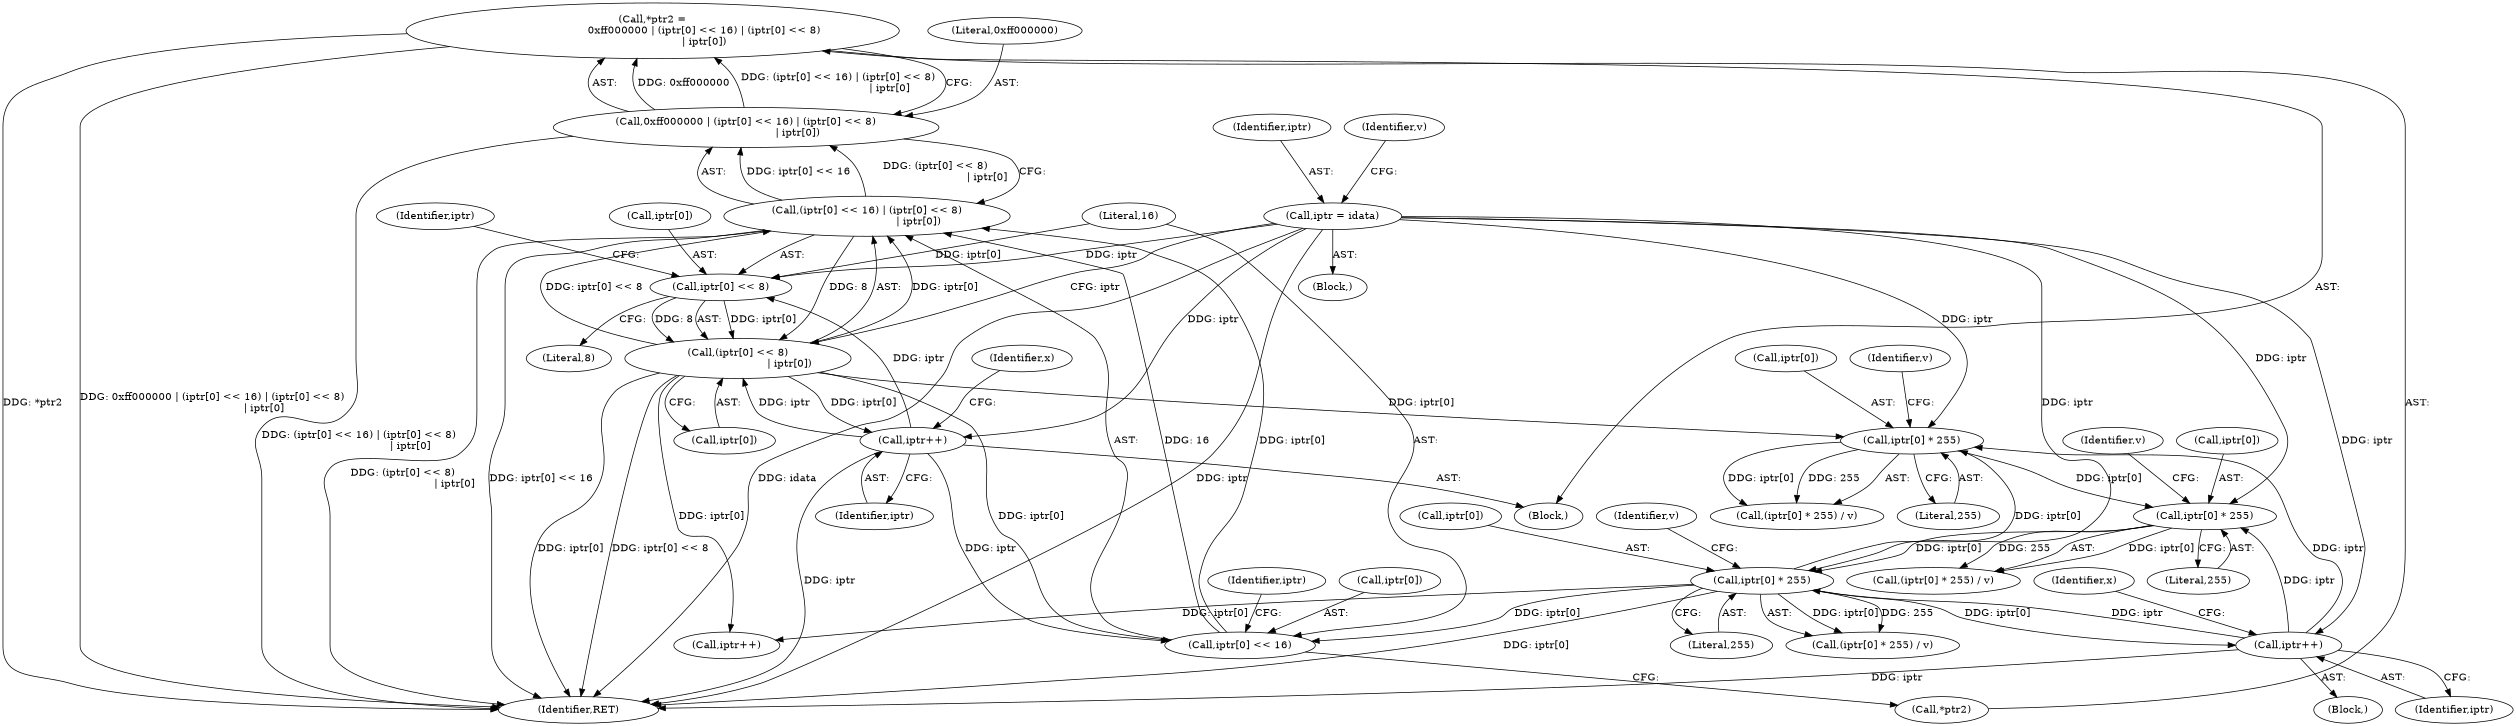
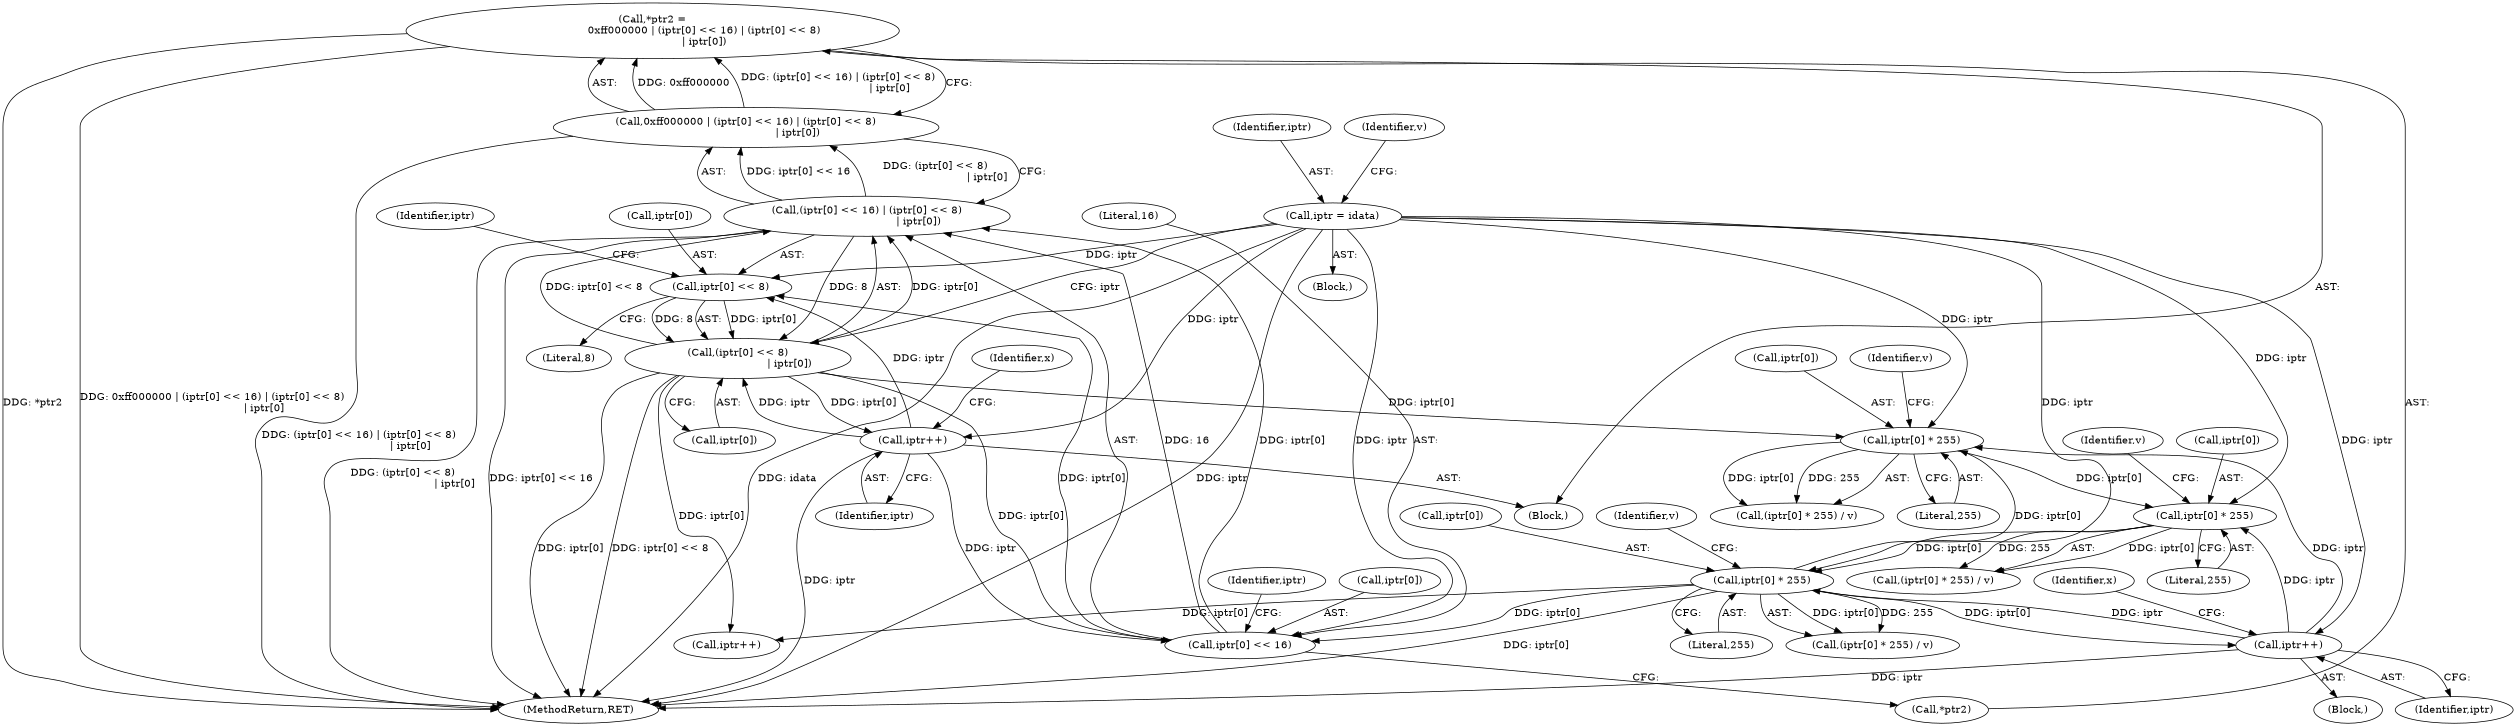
  digraph {
    n1 [label="(Call,*ptr2 =\n                               0xff000000 | (iptr[0] << 16) | (iptr[0] << 8)\n                               | iptr[0])"]
    n2 [label="(Call,0xff000000 | (iptr[0] << 16) | (iptr[0] << 8)\n                               | iptr[0])"]
-   n3 [label="(Identifier,RET)"]
+   n3 [label="(MethodReturn,RET)"]
    n4 [label="(Block,)"]
    n5 [label="(Call,(iptr[0] << 16) | (iptr[0] << 8)\n                               | iptr[0])"]
    n6 [label="(Call,(iptr[0] << 8)\n                               | iptr[0])"]
    n7 [label="(Call,iptr[0] << 8)"]
    n8 [label="(Call,iptr[0] << 16)"]
    n9 [label="(Call,iptr++)"]
    n10 [label="(Call,iptr[0] * 255)"]
    n11 [label="(Call,iptr[0])"]
    n12 [label="(Call,iptr++)"]
    n13 [label="(Call,*ptr2)"]
    n14 [label="(Literal,8)"]
    n15 [label="(Literal,16)"]
    n16 [label="(Identifier,iptr)"]
    n17 [label="(Call,iptr[0] * 255)"]
    n18 [label="(Call,(iptr[0] * 255) / v)"]
    n19 [label="(Literal,255)"]
    n20 [label="(Call,iptr = idata)"]
    n21 [label="(Call,iptr[0] * 255)"]
    n22 [label="(Call,iptr++)"]
    n23 [label="(Block,)"]
    n24 [label="(Call,(iptr[0] * 255) / v)"]
    n25 [label="(Literal,255)"]
    n26 [label="(Literal,255)"]
    n27 [label="(Call,(iptr[0] * 255) / v)"]
    n28 [label="(Identifier,iptr)"]
    n29 [label="(Block,)"]
    n30 [label="(Call,iptr[0])"]
    n31 [label="(Identifier,v)"]
    n32 [label="(Identifier,x)"]
    n33 [label="(Identifier,iptr)"]
-   n34 [label="(Literal,0xff000000)"]
    n35 [label="(Call,iptr[0])"]
    n36 [label="(Identifier,iptr)"]
    n37 [label="(Identifier,v)"]
    n38 [label="(Call,iptr[0])"]
    n39 [label="(Call,iptr[0])"]
    n40 [label="(Call,iptr[0])"]
    n41 [label="(Identifier,x)"]
    n42 [label="(Identifier,iptr)"]
    n43 [label="(Identifier,v)"]
    n44 [label="(Identifier,v)"]
    n1 -> n2 [label="CFG: "]
    n1 -> n3 [label="DDG: *ptr2"]
    n1 -> n3 [label="DDG: 0xff000000 | (iptr[0] << 16) | (iptr[0] << 8)\n                               | iptr[0]"]
    n1 -> n4 [label="AST: "]
    n2 -> n1 [label="AST: "]
    n2 -> n1 [label="DDG: 0xff000000"]
    n2 -> n1 [label="DDG: (iptr[0] << 16) | (iptr[0] << 8)\n                               | iptr[0]"]
    n2 -> n3 [label="DDG: (iptr[0] << 16) | (iptr[0] << 8)\n                               | iptr[0]"]
    n2 -> n5 [label="CFG: "]
    n5 -> n2 [label="AST: "]
    n5 -> n2 [label="DDG: iptr[0] << 16"]
    n5 -> n2 [label="DDG: (iptr[0] << 8)\n                               | iptr[0]"]
    n5 -> n3 [label="DDG: (iptr[0] << 8)\n                               | iptr[0]"]
    n5 -> n3 [label="DDG: iptr[0] << 16"]
    n5 -> n6 [label="DDG: 8"]
    n5 -> n7 [label="AST: "]
    n6 -> n3 [label="DDG: iptr[0]"]
    n6 -> n3 [label="DDG: iptr[0] << 8"]
    n6 -> n5 [label="AST: "]
    n6 -> n5 [label="DDG: iptr[0] << 8"]
    n6 -> n5 [label="DDG: iptr[0]"]
    n6 -> n8 [label="DDG: iptr[0]"]
    n6 -> n9 [label="DDG: iptr[0]"]
    n6 -> n10 [label="DDG: iptr[0]"]
    n6 -> n11 [label="CFG: "]
    n6 -> n12 [label="DDG: iptr[0]"]
    n7 -> n6 [label="AST: "]
    n7 -> n6 [label="DDG: iptr[0]"]
    n7 -> n6 [label="DDG: 8"]
    n7 -> n14 [label="CFG: "]
    n8 -> n5 [label="AST: "]
    n8 -> n5 [label="DDG: iptr[0]"]
    n8 -> n5 [label="DDG: 16"]
-   n15 -> n7 [label="DDG: iptr[0]"]
+   n8 -> n7 [label="DDG: iptr[0]"]
    n8 -> n13 [label="CFG: "]
    n9 -> n3 [label="DDG: iptr"]
    n9 -> n4 [label="AST: "]
    n9 -> n6 [label="DDG: iptr"]
    n9 -> n7 [label="DDG: iptr"]
    n9 -> n8 [label="DDG: iptr"]
    n9 -> n16 [label="CFG: "]
    n10 -> n17 [label="DDG: iptr[0]"]
    n10 -> n18 [label="AST: "]
    n10 -> n18 [label="DDG: iptr[0]"]
    n10 -> n18 [label="DDG: 255"]
    n10 -> n19 [label="CFG: "]
    n11 -> n6 [label="AST: "]
    n13 -> n1 [label="AST: "]
    n15 -> n8 [label="AST: "]
    n16 -> n9 [label="AST: "]
    n17 -> n21 [label="DDG: iptr[0]"]
    n17 -> n26 [label="CFG: "]
    n17 -> n27 [label="AST: "]
    n17 -> n27 [label="DDG: iptr[0]"]
    n17 -> n27 [label="DDG: 255"]
    n19 -> n10 [label="AST: "]
    n20 -> n3 [label="DDG: idata"]
    n20 -> n3 [label="DDG: iptr"]
    n20 -> n6 [label="CFG: iptr"]
    n20 -> n7 [label="DDG: iptr"]
+   n20 -> n8 [label="DDG: iptr"]
    n20 -> n9 [label="DDG: iptr"]
    n20 -> n10 [label="DDG: iptr"]
    n20 -> n17 [label="DDG: iptr"]
    n20 -> n21 [label="DDG: iptr"]
    n20 -> n22 [label="DDG: iptr"]
    n20 -> n23 [label="AST: "]
    n21 -> n3 [label="DDG: iptr[0]"]
    n21 -> n8 [label="DDG: iptr[0]"]
    n21 -> n10 [label="DDG: iptr[0]"]
    n21 -> n12 [label="DDG: iptr[0]"]
    n21 -> n22 [label="DDG: iptr[0]"]
    n21 -> n24 [label="AST: "]
    n21 -> n24 [label="DDG: iptr[0]"]
    n21 -> n24 [label="DDG: 255"]
    n21 -> n25 [label="CFG: "]
    n22 -> n3 [label="DDG: iptr"]
    n22 -> n10 [label="DDG: iptr"]
    n22 -> n17 [label="DDG: iptr"]
    n22 -> n21 [label="DDG: iptr"]
    n22 -> n28 [label="CFG: "]
    n22 -> n29 [label="AST: "]
    n25 -> n21 [label="AST: "]
    n26 -> n17 [label="AST: "]
    n28 -> n22 [label="AST: "]
    n30 -> n21 [label="AST: "]
    n31 -> n20 [label="CFG: "]
    n32 -> n22 [label="CFG: "]
    n33 -> n7 [label="CFG: "]
-   n34 -> n2 [label="AST: "]
    n35 -> n7 [label="AST: "]
    n36 -> n8 [label="CFG: "]
    n37 -> n21 [label="CFG: "]
    n38 -> n17 [label="AST: "]
    n39 -> n10 [label="AST: "]
    n40 -> n8 [label="AST: "]
    n41 -> n9 [label="CFG: "]
    n42 -> n20 [label="AST: "]
    n43 -> n10 [label="CFG: "]
    n44 -> n17 [label="CFG: "]
  }
